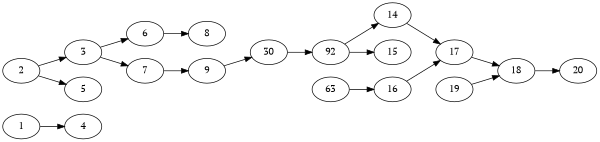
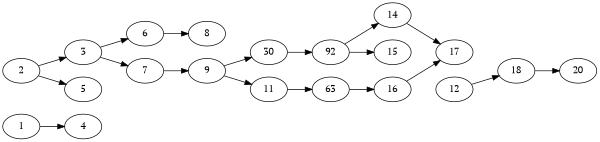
  digraph {
    fontname="PT Serif"
    rankdir=LR
    node [alpha=0.02 fontname="PT Serif"]
    edge [fontname="PT Serif"]
    1 [alpha=0.06 expect_size=38293504]
    4 [alpha=0.20 expect_size=12768256]
    2 [expect_size=50519040]
    3 [expect_size=37383168]
    5 [alpha=0.11 expect_size=22726656]
    6 [alpha=0.05 expect_size=8096768]
    7 [alpha=0.01 expect_size=8805376]
    8 [alpha=0.08 expect_size=30018560]
    9 [alpha=0.18 expect_size=50266112]
    n10 [alpha=0.00 expect_size=29541376 label=30]
+   11 [alpha=0.05 expect_size=42958848]
    n12 [alpha=0.17 expect_size=10183680 label=92]
    n13 [alpha=0.06 expect_size=14464000 label=63]
    14 [alpha=0.10 expect_size=20303872]
    15 [alpha=0.18 expect_size=19433472]
    16 [expect_size=45255680]
    17 [alpha=0.08 expect_size=9872384]
    18 [alpha=0.08 expect_size=11600896]
    20 [alpha=0.19 expect_size=25332736]
-   19 [alpha=0.12 expect_size=31216640]
+   19 [alpha=0.12 expect_size=31216640 label=12]
    1 -> 4
    2 -> 3
    2 -> 5
    3 -> 6
    3 -> 7
    6 -> 8
    7 -> 9
    9 -> n10
+   9 -> 11
    n10 -> n12
+   11 -> n13
    n12 -> 14
    n12 -> 15
    n13 -> 16
    14 -> 17
    16 -> 17
-   17 -> 18
    18 -> 20
    19 -> 18
  }
